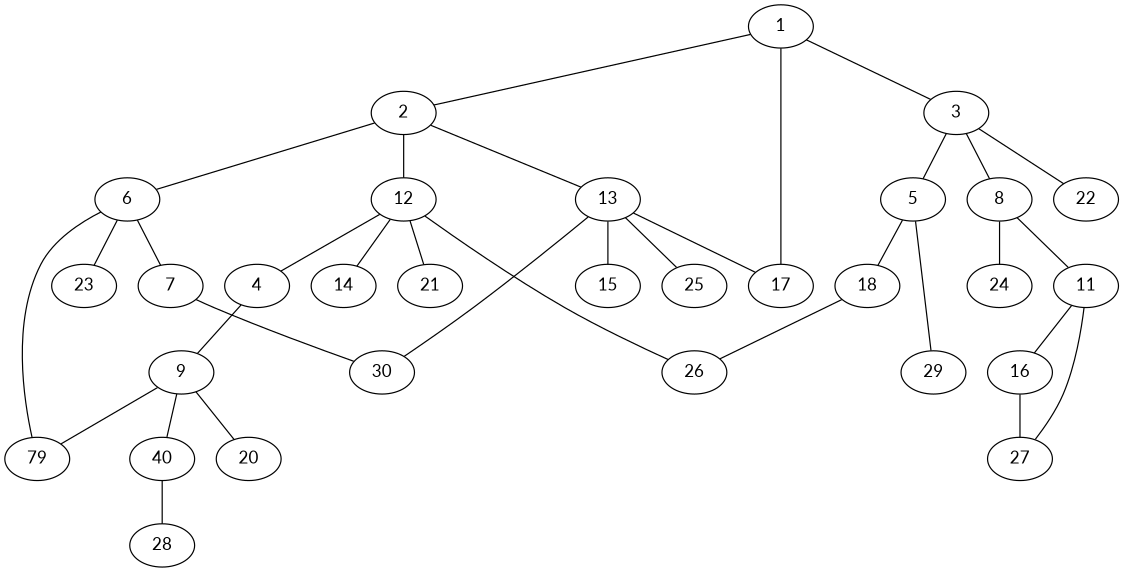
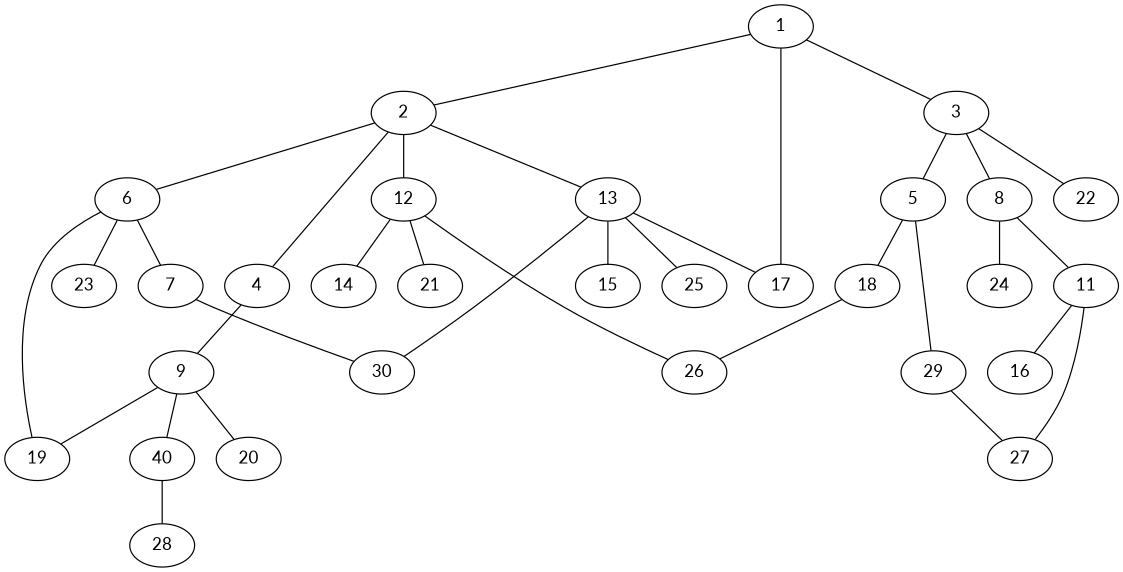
  graph {
    fontname=Lato
    node [fontname=Lato]
    edge [fontname=Lato]
    1
    2
    3
    17
    4
    6
    12
    13
    5
    8
    22
    9
    7
-   19 [label=79]
+   19
    23
    14
    21
    26
    30
    15
    25
    18
    29
    11
    24
    n26 [label=40]
    20
    16
    27
    28
    1 -- 2
    1 -- 3
    1 -- 17
-   12 -- 4
+   2 -- 4
    2 -- 6
    2 -- 12
    2 -- 13
    3 -- 5
    3 -- 8
    3 -- 22
    4 -- 9
    6 -- 7
    6 -- 19
    6 -- 23
    12 -- 14
    12 -- 21
    12 -- 26
    13 -- 17
    13 -- 30
    13 -- 15
    13 -- 25
    5 -- 18
    5 -- 29
    8 -- 11
    8 -- 24
    9 -- 19
    9 -- n26
    9 -- 20
    7 -- 30
    18 -- 26
    11 -- 16
    11 -- 27
    n26 -- 28
-   16 -- 27
+   29 -- 27
  }
